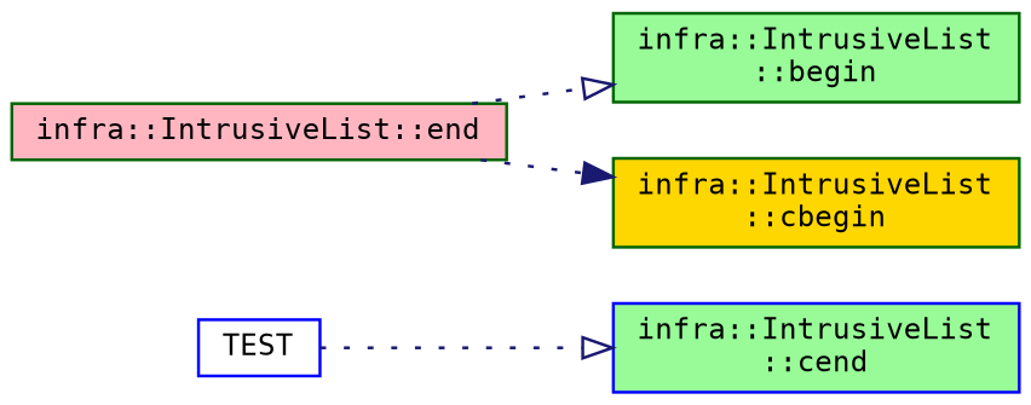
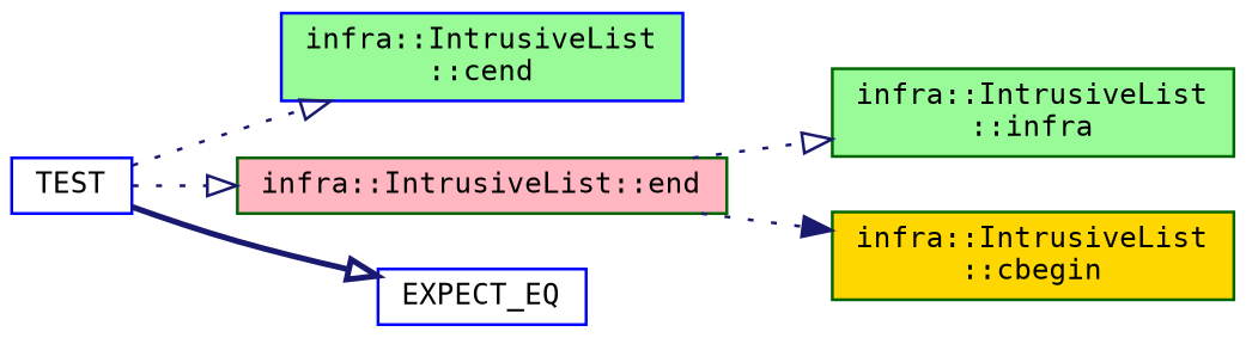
  digraph {
    fontname="DejaVu Sans Mono"
    rankdir=LR
    node [color=blue fillcolor=white fontname="DejaVu Sans Mono" fontsize=10 shape=record style=filled]
    edge [arrowhead=onormal color=midnightblue fontname="DejaVu Sans Mono" fontsize=10 labelfontname=Helvetica labelfontsize=10 style=dotted]
    n1 [fontcolor=black height=0.2 label=TEST width=0.4]
    n2 [fillcolor=palegreen height=0.2 label="infra::IntrusiveList\l::cend" width=0.4]
    n3 [color=darkgreen fillcolor=lightpink height=0.2 label="infra::IntrusiveList::end" width=0.4]
-   n5 [color=darkgreen fillcolor=palegreen height=0.2 label="infra::IntrusiveList\l::begin" width=0.4]
+   n4 [height=0.2 label=EXPECT_EQ width=0.4]
+   n5 [color=darkgreen fillcolor=palegreen height=0.2 label="infra::IntrusiveList\l::infra" width=0.4]
    n6 [color=darkgreen fillcolor=gold height=0.2 label="infra::IntrusiveList\l::cbegin" width=0.4]
    n1 -> n2
+   n1 -> n3
+   n1 -> n4 [style=bold]
    n3 -> n5
    n3 -> n6 [arrowhead=normal]
  }
